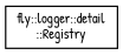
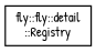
  digraph {
    rankdir=LR
    fontname="Patrick Hand"
-   n1 [color=black fillcolor=white fontname="Patrick Hand" fontsize=10 height=0.2 label="fly::logger::detail\l::Registry" shape=record style=filled width=0.4]
+   n1 [color=black fillcolor=white fontname="Patrick Hand" fontsize=10 height=0.2 label="fly::fly::detail\l::Registry" shape=record style=filled width=0.4]
  }
